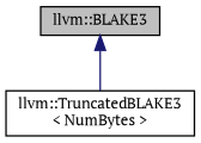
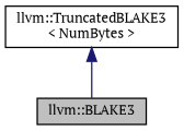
  digraph {
    fontname="PT Serif"
    node [color=black fontname="PT Serif" fontsize=10 shape=record]
    n1 [fillcolor=grey75 fontcolor=black height=0.2 label="llvm::BLAKE3" style=filled width=0.4]
    n2 [height=0.2 label="llvm::TruncatedBLAKE3\l\< NumBytes \>" width=0.4]
-   n1 -> n2 [color=midnightblue dir=back fontname="PT Serif" fontsize=10 labelfontname=Helvetica labelfontsize=10 style=solid]
+   n2 -> n1 [color=midnightblue dir=back fontname="PT Serif" fontsize=10 labelfontname=Helvetica labelfontsize=10 style=solid]
  }
